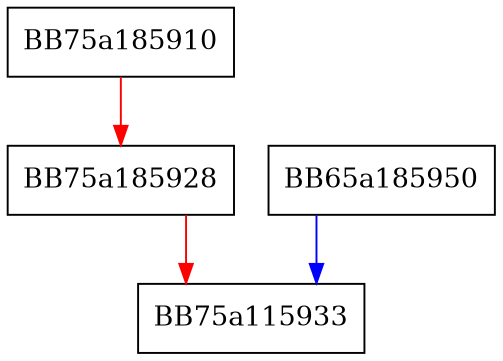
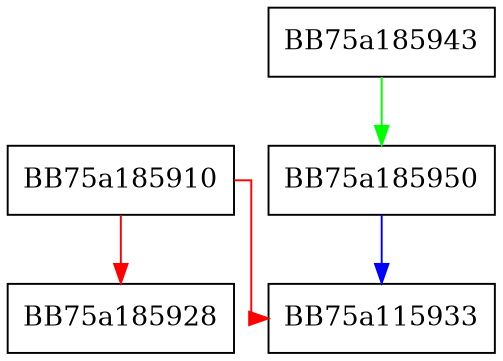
  digraph {
    splines=ortho
    node [shape=box]
    edge [color=red]
    BB75a185910
    BB75a185928
-   BB75a185950 [label=BB65a185950]
+   BB75a185943
+   BB75a185950
    n5 [label=BB75a115933]
    BB75a185910 -> BB75a185928
-   BB75a185928 -> n5
+   BB75a185910 -> n5
+   BB75a185943 -> BB75a185950 [color=green]
    BB75a185950 -> n5 [color=blue]
  }
